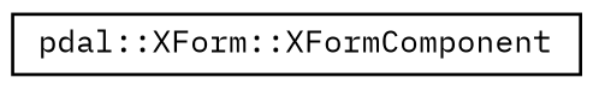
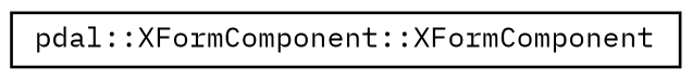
  digraph {
    rankdir=LR
    fontname="IBM Plex Mono"
-   n1 [color=black fillcolor=white fontname="IBM Plex Mono" fontsize=10 height=0.2 label="pdal::XForm::XFormComponent" shape=record style=filled width=0.4]
+   n1 [color=black fillcolor=white fontname="IBM Plex Mono" fontsize=10 height=0.2 label="pdal::XFormComponent::XFormComponent" shape=record style=filled width=0.4]
  }
